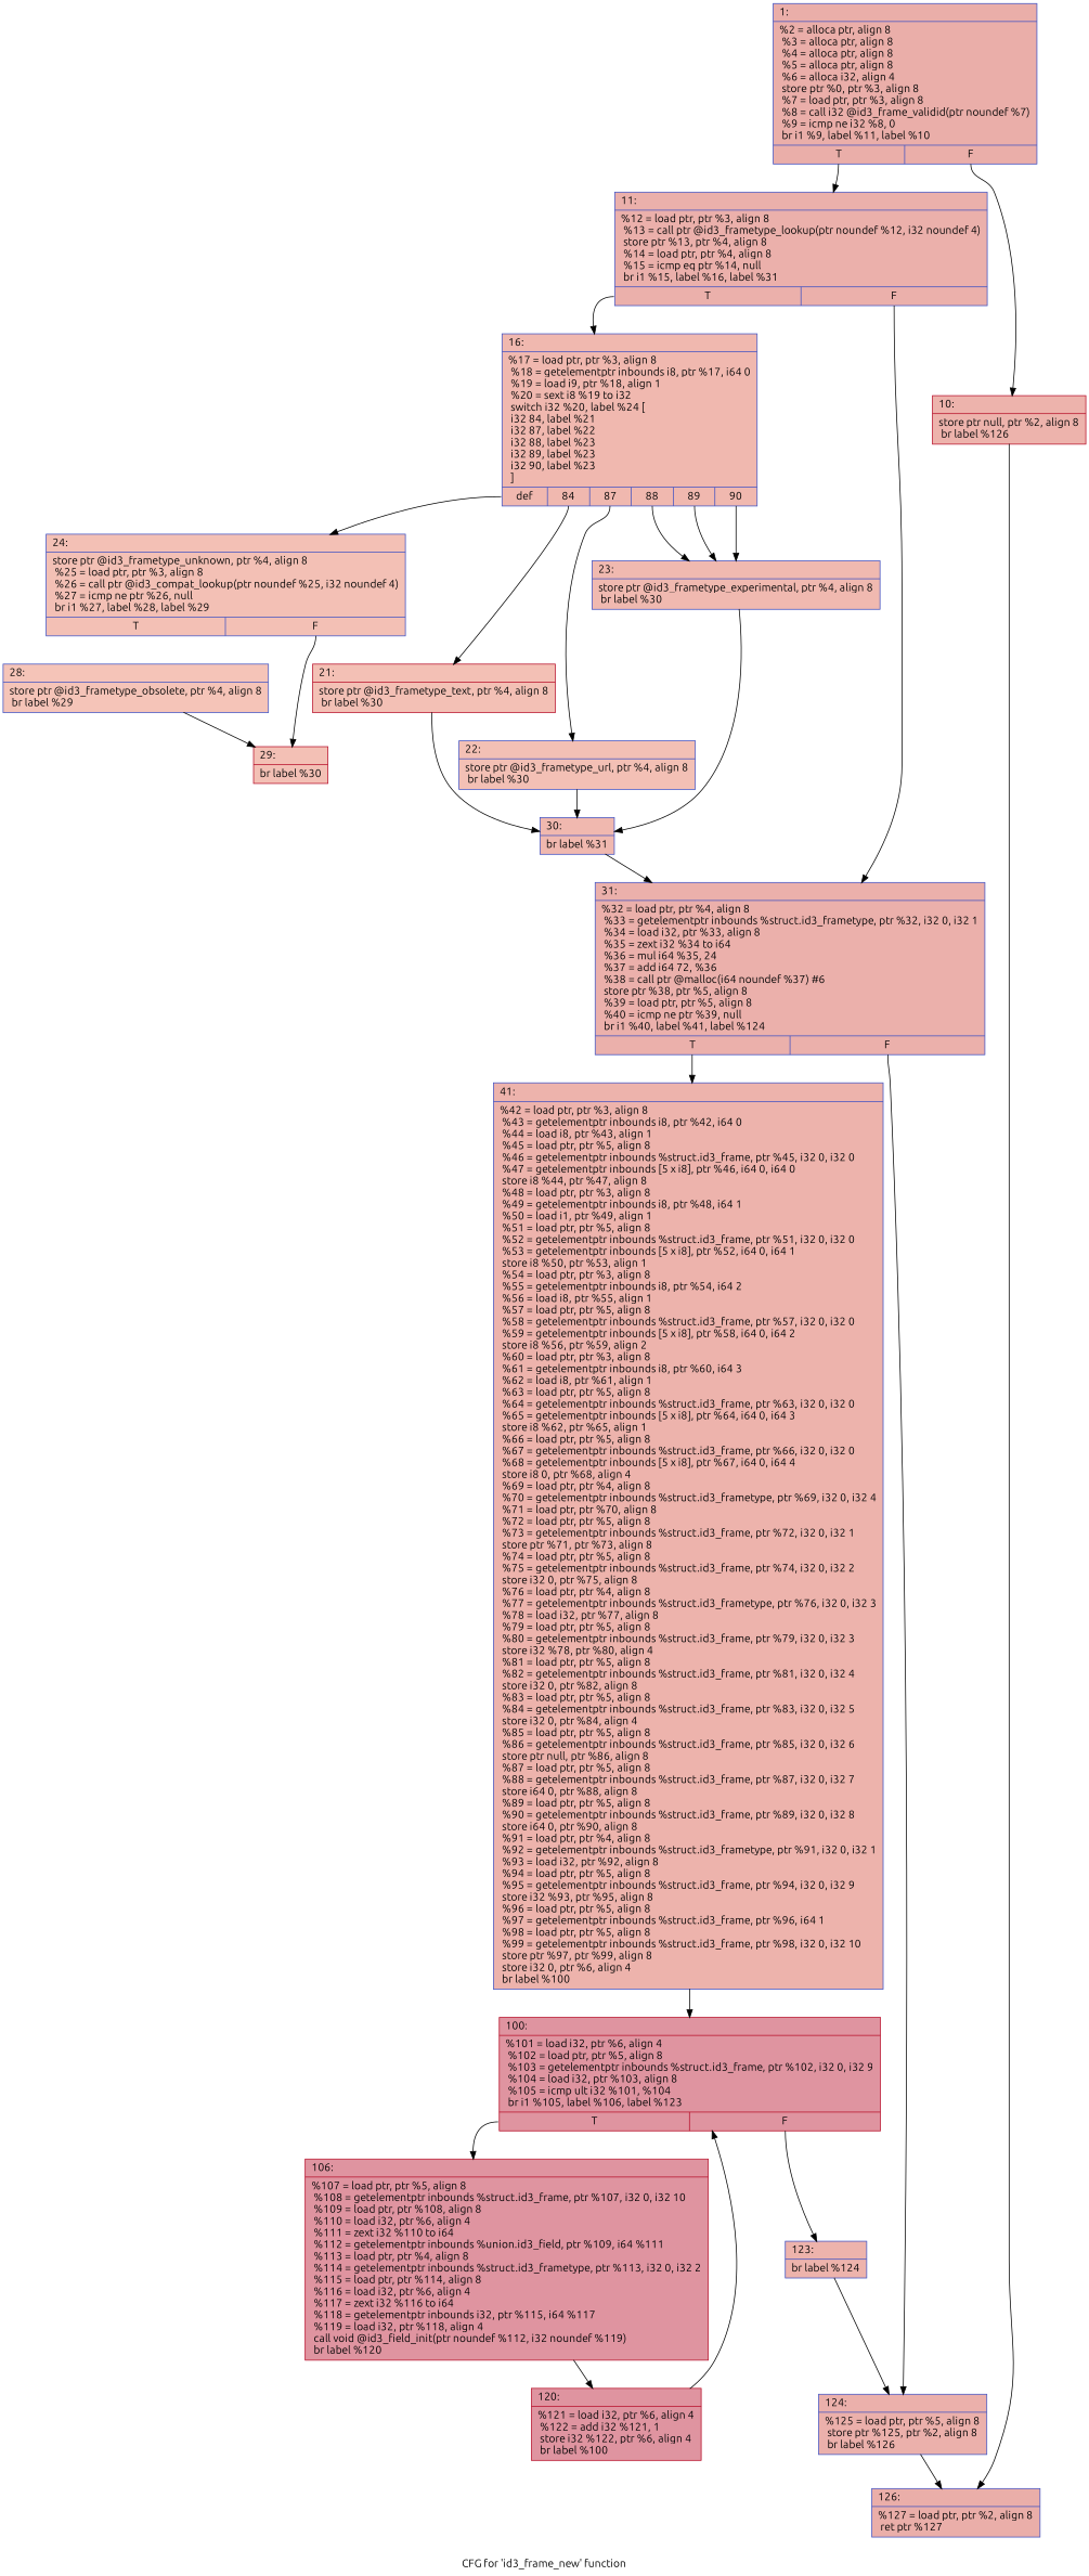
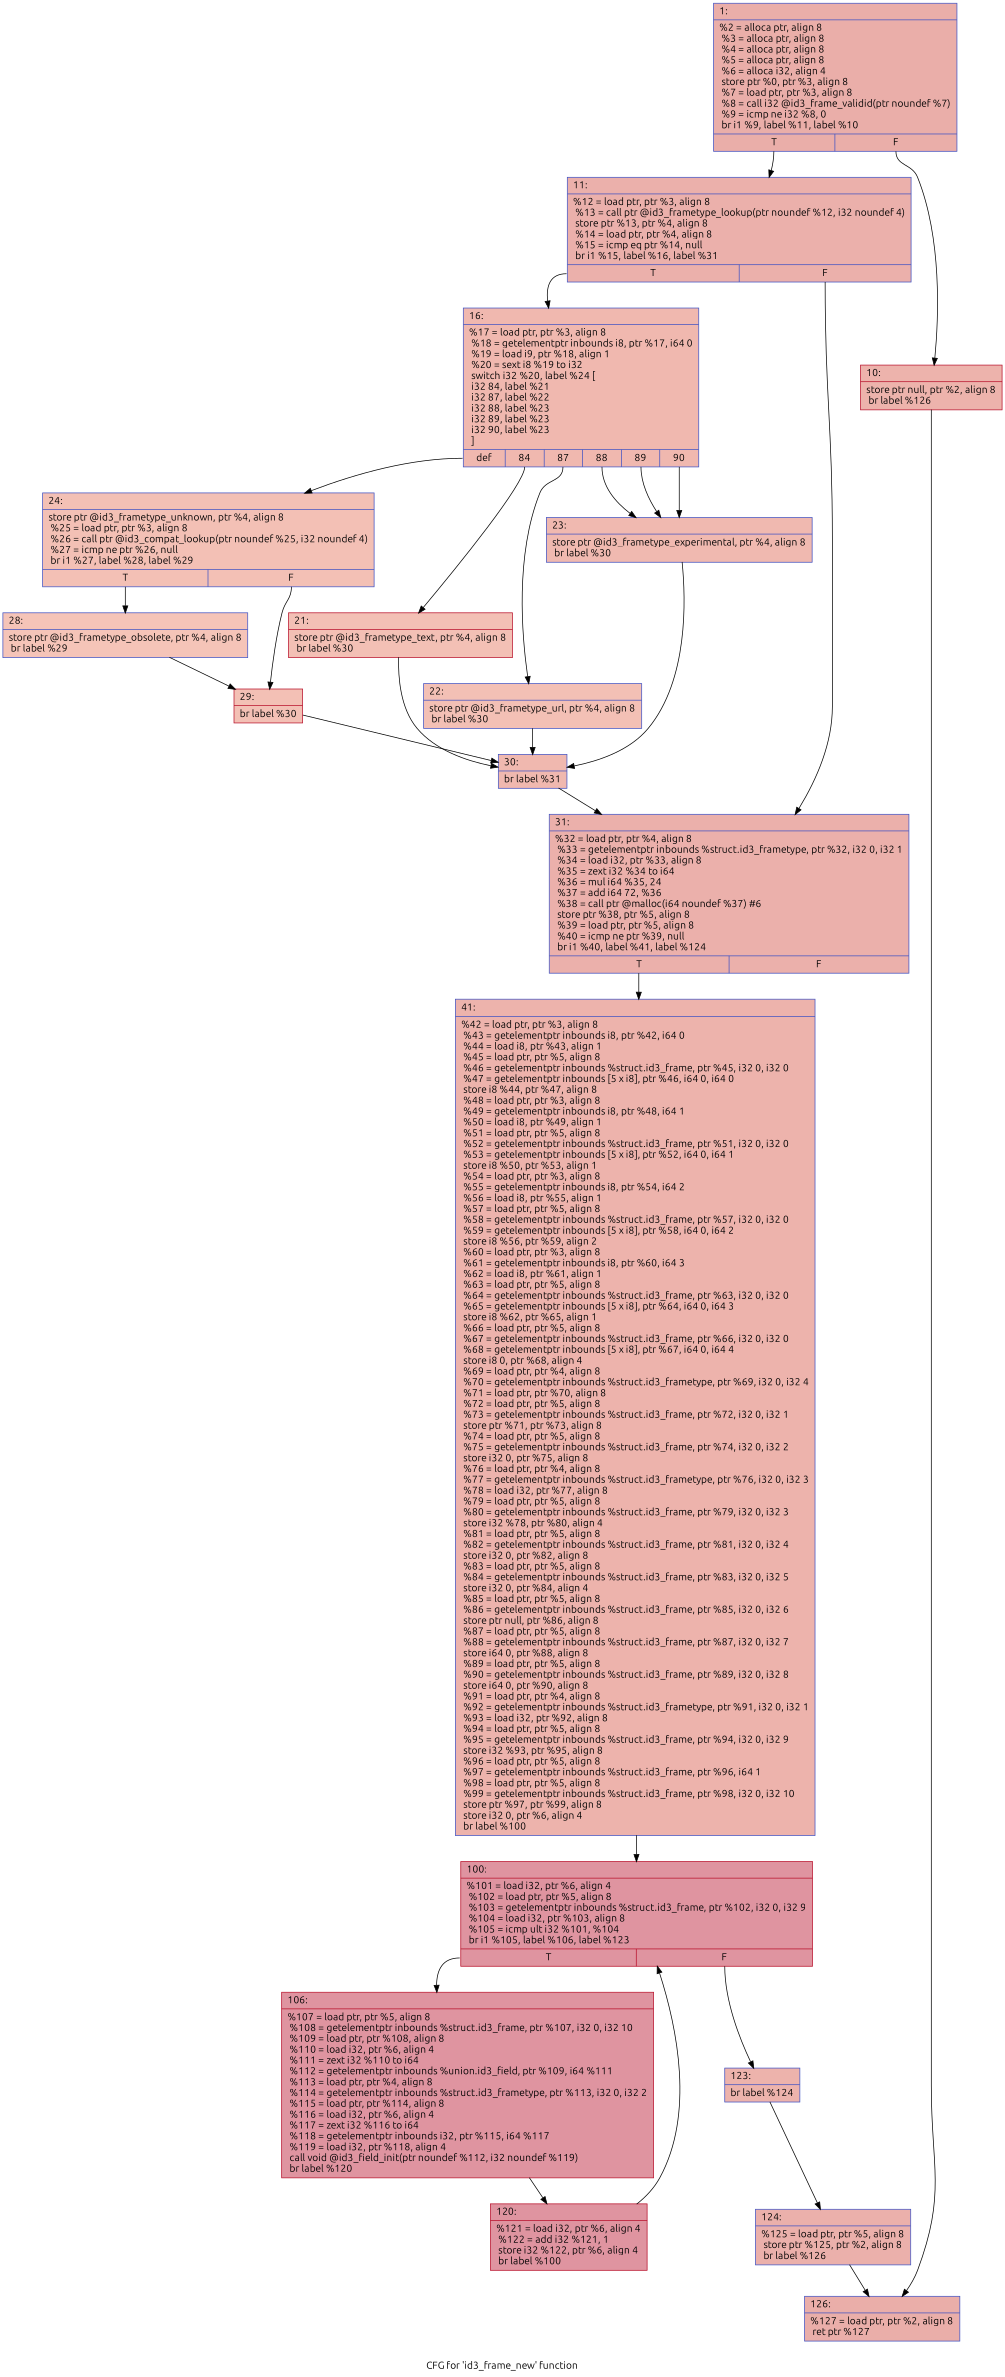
  digraph {
    fontname=Ubuntu
    label="CFG for 'id3_frame_new' function"
    node [color="#3d50c3ff" fillcolor="#e5705870" fontname=Ubuntu shape=record style=filled]
    edge [fontname=Ubuntu]
    n1 [fillcolor="#d0473d70" label="{1:\l|  %2 = alloca ptr, align 8\l  %3 = alloca ptr, align 8\l  %4 = alloca ptr, align 8\l  %5 = alloca ptr, align 8\l  %6 = alloca i32, align 4\l  store ptr %0, ptr %3, align 8\l  %7 = load ptr, ptr %3, align 8\l  %8 = call i32 @id3_frame_validid(ptr noundef %7)\l  %9 = icmp ne i32 %8, 0\l  br i1 %9, label %11, label %10\l|{<s0>T|<s1>F}}"]
    n2 [fillcolor="#d24b4070" label="{11:\l|  %12 = load ptr, ptr %3, align 8\l  %13 = call ptr @id3_frametype_lookup(ptr noundef %12, i32 noundef 4)\l  store ptr %13, ptr %4, align 8\l  %14 = load ptr, ptr %4, align 8\l  %15 = icmp eq ptr %14, null\l  br i1 %15, label %16, label %31\l|{<s0>T|<s1>F}}"]
    n3 [color="#b70d28ff" fillcolor="#d6524470" label="{10:\l|  store ptr null, ptr %2, align 8\l  br label %126\l}"]
    n4 [fillcolor="#dc5d4a70" label="{16:\l|  %17 = load ptr, ptr %3, align 8\l  %18 = getelementptr inbounds i8, ptr %17, i64 0\l  %19 = load i9, ptr %18, align 1\l  %20 = sext i8 %19 to i32\l  switch i32 %20, label %24 [\l    i32 84, label %21\l    i32 87, label %22\l    i32 88, label %23\l    i32 89, label %23\l    i32 90, label %23\l  ]\l|{<s0>def|<s1>84|<s2>87|<s3>88|<s4>89|<s5>90}}"]
    n5 [fillcolor="#d24b4070" label="{31:\l|  %32 = load ptr, ptr %4, align 8\l  %33 = getelementptr inbounds %struct.id3_frametype, ptr %32, i32 0, i32 1\l  %34 = load i32, ptr %33, align 8\l  %35 = zext i32 %34 to i64\l  %36 = mul i64 %35, 24\l  %37 = add i64 72, %36\l  %38 = call ptr @malloc(i64 noundef %37) #6\l  store ptr %38, ptr %5, align 8\l  %39 = load ptr, ptr %5, align 8\l  %40 = icmp ne ptr %39, null\l  br i1 %40, label %41, label %124\l|{<s0>T|<s1>F}}"]
    n6 [fillcolor="#d0473d70" label="{126:\l|  %127 = load ptr, ptr %2, align 8\l  ret ptr %127\l}"]
    n7 [label="{24:\l|  store ptr @id3_frametype_unknown, ptr %4, align 8\l  %25 = load ptr, ptr %3, align 8\l  %26 = call ptr @id3_compat_lookup(ptr noundef %25, i32 noundef 4)\l  %27 = icmp ne ptr %26, null\l  br i1 %27, label %28, label %29\l|{<s0>T|<s1>F}}"]
    n8 [color="#b70d28ff" label="{21:\l|  store ptr @id3_frametype_text, ptr %4, align 8\l  br label %30\l}"]
    n9 [label="{22:\l|  store ptr @id3_frametype_url, ptr %4, align 8\l  br label %30\l}"]
    n10 [fillcolor="#de614d70" label="{23:\l|  store ptr @id3_frametype_experimental, ptr %4, align 8\l  br label %30\l}"]
-   n11 [fillcolor="#d6524470" label="{41:\l|  %42 = load ptr, ptr %3, align 8\l  %43 = getelementptr inbounds i8, ptr %42, i64 0\l  %44 = load i8, ptr %43, align 1\l  %45 = load ptr, ptr %5, align 8\l  %46 = getelementptr inbounds %struct.id3_frame, ptr %45, i32 0, i32 0\l  %47 = getelementptr inbounds [5 x i8], ptr %46, i64 0, i64 0\l  store i8 %44, ptr %47, align 8\l  %48 = load ptr, ptr %3, align 8\l  %49 = getelementptr inbounds i8, ptr %48, i64 1\l  %50 = load i1, ptr %49, align 1\l  %51 = load ptr, ptr %5, align 8\l  %52 = getelementptr inbounds %struct.id3_frame, ptr %51, i32 0, i32 0\l  %53 = getelementptr inbounds [5 x i8], ptr %52, i64 0, i64 1\l  store i8 %50, ptr %53, align 1\l  %54 = load ptr, ptr %3, align 8\l  %55 = getelementptr inbounds i8, ptr %54, i64 2\l  %56 = load i8, ptr %55, align 1\l  %57 = load ptr, ptr %5, align 8\l  %58 = getelementptr inbounds %struct.id3_frame, ptr %57, i32 0, i32 0\l  %59 = getelementptr inbounds [5 x i8], ptr %58, i64 0, i64 2\l  store i8 %56, ptr %59, align 2\l  %60 = load ptr, ptr %3, align 8\l  %61 = getelementptr inbounds i8, ptr %60, i64 3\l  %62 = load i8, ptr %61, align 1\l  %63 = load ptr, ptr %5, align 8\l  %64 = getelementptr inbounds %struct.id3_frame, ptr %63, i32 0, i32 0\l  %65 = getelementptr inbounds [5 x i8], ptr %64, i64 0, i64 3\l  store i8 %62, ptr %65, align 1\l  %66 = load ptr, ptr %5, align 8\l  %67 = getelementptr inbounds %struct.id3_frame, ptr %66, i32 0, i32 0\l  %68 = getelementptr inbounds [5 x i8], ptr %67, i64 0, i64 4\l  store i8 0, ptr %68, align 4\l  %69 = load ptr, ptr %4, align 8\l  %70 = getelementptr inbounds %struct.id3_frametype, ptr %69, i32 0, i32 4\l  %71 = load ptr, ptr %70, align 8\l  %72 = load ptr, ptr %5, align 8\l  %73 = getelementptr inbounds %struct.id3_frame, ptr %72, i32 0, i32 1\l  store ptr %71, ptr %73, align 8\l  %74 = load ptr, ptr %5, align 8\l  %75 = getelementptr inbounds %struct.id3_frame, ptr %74, i32 0, i32 2\l  store i32 0, ptr %75, align 8\l  %76 = load ptr, ptr %4, align 8\l  %77 = getelementptr inbounds %struct.id3_frametype, ptr %76, i32 0, i32 3\l  %78 = load i32, ptr %77, align 8\l  %79 = load ptr, ptr %5, align 8\l  %80 = getelementptr inbounds %struct.id3_frame, ptr %79, i32 0, i32 3\l  store i32 %78, ptr %80, align 4\l  %81 = load ptr, ptr %5, align 8\l  %82 = getelementptr inbounds %struct.id3_frame, ptr %81, i32 0, i32 4\l  store i32 0, ptr %82, align 8\l  %83 = load ptr, ptr %5, align 8\l  %84 = getelementptr inbounds %struct.id3_frame, ptr %83, i32 0, i32 5\l  store i32 0, ptr %84, align 4\l  %85 = load ptr, ptr %5, align 8\l  %86 = getelementptr inbounds %struct.id3_frame, ptr %85, i32 0, i32 6\l  store ptr null, ptr %86, align 8\l  %87 = load ptr, ptr %5, align 8\l  %88 = getelementptr inbounds %struct.id3_frame, ptr %87, i32 0, i32 7\l  store i64 0, ptr %88, align 8\l  %89 = load ptr, ptr %5, align 8\l  %90 = getelementptr inbounds %struct.id3_frame, ptr %89, i32 0, i32 8\l  store i64 0, ptr %90, align 8\l  %91 = load ptr, ptr %4, align 8\l  %92 = getelementptr inbounds %struct.id3_frametype, ptr %91, i32 0, i32 1\l  %93 = load i32, ptr %92, align 8\l  %94 = load ptr, ptr %5, align 8\l  %95 = getelementptr inbounds %struct.id3_frame, ptr %94, i32 0, i32 9\l  store i32 %93, ptr %95, align 8\l  %96 = load ptr, ptr %5, align 8\l  %97 = getelementptr inbounds %struct.id3_frame, ptr %96, i64 1\l  %98 = load ptr, ptr %5, align 8\l  %99 = getelementptr inbounds %struct.id3_frame, ptr %98, i32 0, i32 10\l  store ptr %97, ptr %99, align 8\l  store i32 0, ptr %6, align 4\l  br label %100\l}"]
+   n11 [fillcolor="#d6524470" label="{41:\l|  %42 = load ptr, ptr %3, align 8\l  %43 = getelementptr inbounds i8, ptr %42, i64 0\l  %44 = load i8, ptr %43, align 1\l  %45 = load ptr, ptr %5, align 8\l  %46 = getelementptr inbounds %struct.id3_frame, ptr %45, i32 0, i32 0\l  %47 = getelementptr inbounds [5 x i8], ptr %46, i64 0, i64 0\l  store i8 %44, ptr %47, align 8\l  %48 = load ptr, ptr %3, align 8\l  %49 = getelementptr inbounds i8, ptr %48, i64 1\l  %50 = load i8, ptr %49, align 1\l  %51 = load ptr, ptr %5, align 8\l  %52 = getelementptr inbounds %struct.id3_frame, ptr %51, i32 0, i32 0\l  %53 = getelementptr inbounds [5 x i8], ptr %52, i64 0, i64 1\l  store i8 %50, ptr %53, align 1\l  %54 = load ptr, ptr %3, align 8\l  %55 = getelementptr inbounds i8, ptr %54, i64 2\l  %56 = load i8, ptr %55, align 1\l  %57 = load ptr, ptr %5, align 8\l  %58 = getelementptr inbounds %struct.id3_frame, ptr %57, i32 0, i32 0\l  %59 = getelementptr inbounds [5 x i8], ptr %58, i64 0, i64 2\l  store i8 %56, ptr %59, align 2\l  %60 = load ptr, ptr %3, align 8\l  %61 = getelementptr inbounds i8, ptr %60, i64 3\l  %62 = load i8, ptr %61, align 1\l  %63 = load ptr, ptr %5, align 8\l  %64 = getelementptr inbounds %struct.id3_frame, ptr %63, i32 0, i32 0\l  %65 = getelementptr inbounds [5 x i8], ptr %64, i64 0, i64 3\l  store i8 %62, ptr %65, align 1\l  %66 = load ptr, ptr %5, align 8\l  %67 = getelementptr inbounds %struct.id3_frame, ptr %66, i32 0, i32 0\l  %68 = getelementptr inbounds [5 x i8], ptr %67, i64 0, i64 4\l  store i8 0, ptr %68, align 4\l  %69 = load ptr, ptr %4, align 8\l  %70 = getelementptr inbounds %struct.id3_frametype, ptr %69, i32 0, i32 4\l  %71 = load ptr, ptr %70, align 8\l  %72 = load ptr, ptr %5, align 8\l  %73 = getelementptr inbounds %struct.id3_frame, ptr %72, i32 0, i32 1\l  store ptr %71, ptr %73, align 8\l  %74 = load ptr, ptr %5, align 8\l  %75 = getelementptr inbounds %struct.id3_frame, ptr %74, i32 0, i32 2\l  store i32 0, ptr %75, align 8\l  %76 = load ptr, ptr %4, align 8\l  %77 = getelementptr inbounds %struct.id3_frametype, ptr %76, i32 0, i32 3\l  %78 = load i32, ptr %77, align 8\l  %79 = load ptr, ptr %5, align 8\l  %80 = getelementptr inbounds %struct.id3_frame, ptr %79, i32 0, i32 3\l  store i32 %78, ptr %80, align 4\l  %81 = load ptr, ptr %5, align 8\l  %82 = getelementptr inbounds %struct.id3_frame, ptr %81, i32 0, i32 4\l  store i32 0, ptr %82, align 8\l  %83 = load ptr, ptr %5, align 8\l  %84 = getelementptr inbounds %struct.id3_frame, ptr %83, i32 0, i32 5\l  store i32 0, ptr %84, align 4\l  %85 = load ptr, ptr %5, align 8\l  %86 = getelementptr inbounds %struct.id3_frame, ptr %85, i32 0, i32 6\l  store ptr null, ptr %86, align 8\l  %87 = load ptr, ptr %5, align 8\l  %88 = getelementptr inbounds %struct.id3_frame, ptr %87, i32 0, i32 7\l  store i64 0, ptr %88, align 8\l  %89 = load ptr, ptr %5, align 8\l  %90 = getelementptr inbounds %struct.id3_frame, ptr %89, i32 0, i32 8\l  store i64 0, ptr %90, align 8\l  %91 = load ptr, ptr %4, align 8\l  %92 = getelementptr inbounds %struct.id3_frametype, ptr %91, i32 0, i32 1\l  %93 = load i32, ptr %92, align 8\l  %94 = load ptr, ptr %5, align 8\l  %95 = getelementptr inbounds %struct.id3_frame, ptr %94, i32 0, i32 9\l  store i32 %93, ptr %95, align 8\l  %96 = load ptr, ptr %5, align 8\l  %97 = getelementptr inbounds %struct.id3_frame, ptr %96, i64 1\l  %98 = load ptr, ptr %5, align 8\l  %99 = getelementptr inbounds %struct.id3_frame, ptr %98, i32 0, i32 10\l  store ptr %97, ptr %99, align 8\l  store i32 0, ptr %6, align 4\l  br label %100\l}"]
    n12 [fillcolor="#d24b4070" label="{124:\l|  %125 = load ptr, ptr %5, align 8\l  store ptr %125, ptr %2, align 8\l  br label %126\l}"]
    n13 [fillcolor="#e97a5f70" label="{28:\l|  store ptr @id3_frametype_obsolete, ptr %4, align 8\l  br label %29\l}"]
    n14 [color="#b70d28ff" label="{29:\l|  br label %30\l}"]
    n15 [fillcolor="#dc5d4a70" label="{30:\l|  br label %31\l}"]
    n16 [color="#b70d28ff" fillcolor="#b70d2870" label="{100:\l|  %101 = load i32, ptr %6, align 4\l  %102 = load ptr, ptr %5, align 8\l  %103 = getelementptr inbounds %struct.id3_frame, ptr %102, i32 0, i32 9\l  %104 = load i32, ptr %103, align 8\l  %105 = icmp ult i32 %101, %104\l  br i1 %105, label %106, label %123\l|{<s0>T|<s1>F}}"]
    n17 [color="#b70d28ff" fillcolor="#b70d2870" label="{106:\l|  %107 = load ptr, ptr %5, align 8\l  %108 = getelementptr inbounds %struct.id3_frame, ptr %107, i32 0, i32 10\l  %109 = load ptr, ptr %108, align 8\l  %110 = load i32, ptr %6, align 4\l  %111 = zext i32 %110 to i64\l  %112 = getelementptr inbounds %union.id3_field, ptr %109, i64 %111\l  %113 = load ptr, ptr %4, align 8\l  %114 = getelementptr inbounds %struct.id3_frametype, ptr %113, i32 0, i32 2\l  %115 = load ptr, ptr %114, align 8\l  %116 = load i32, ptr %6, align 4\l  %117 = zext i32 %116 to i64\l  %118 = getelementptr inbounds i32, ptr %115, i64 %117\l  %119 = load i32, ptr %118, align 4\l  call void @id3_field_init(ptr noundef %112, i32 noundef %119)\l  br label %120\l}"]
    n18 [fillcolor="#d6524470" label="{123:\l|  br label %124\l}"]
    n19 [color="#b70d28ff" fillcolor="#b70d2870" label="{120:\l|  %121 = load i32, ptr %6, align 4\l  %122 = add i32 %121, 1\l  store i32 %122, ptr %6, align 4\l  br label %100\l}"]
    n1 -> n2 [tailport=s0]
    n1 -> n3 [tailport=s1]
    n2 -> n4 [tailport=s0]
    n2 -> n5 [tailport=s1]
    n3 -> n6
    n4 -> n7 [tailport=s0]
    n4 -> n8 [tailport=s1]
    n4 -> n9 [tailport=s2]
    n4 -> n10 [tailport=s3]
    n4 -> n10 [tailport=s4]
    n4 -> n10 [tailport=s5]
    n5 -> n11 [tailport=s0]
-   n5 -> n12 [tailport=s1]
+   n7 -> n13 [tailport=s0]
    n7 -> n14 [tailport=s1]
    n8 -> n15
    n9 -> n15
    n10 -> n15
    n11 -> n16
    n12 -> n6
    n13 -> n14
+   n14 -> n15
    n15 -> n5
    n16 -> n17 [tailport=s0]
    n16 -> n18 [tailport=s1]
    n17 -> n19
    n18 -> n12
    n19 -> n16
  }
